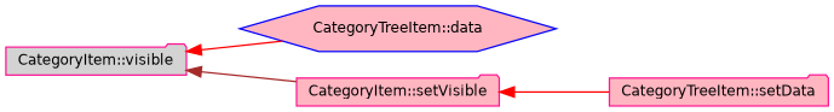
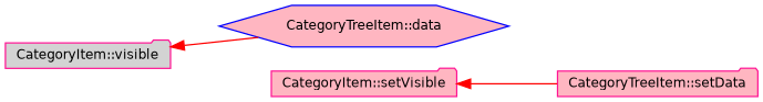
  digraph {
    rankdir=LR
    node [color=deeppink fillcolor=lightpink fontname=Helvetica fontsize=10 shape=folder style=filled]
    edge [color=red dir=back fontname=Helvetica fontsize=10 labelfontname=Helvetica labelfontsize=10 style=solid]
    n1 [fillcolor=lightgrey fontcolor=black height=0.2 label="CategoryItem::visible" width=0.4]
    n2 [color=blue height=0.2 label="CategoryTreeItem::data" shape=hexagon width=0.4]
    n3 [height=0.2 label="CategoryItem::setVisible" width=0.4]
    n4 [height=0.2 label="CategoryTreeItem::setData" width=0.4]
    n1 -> n2
-   n1 -> n3 [color=brown]
    n3 -> n4
  }
